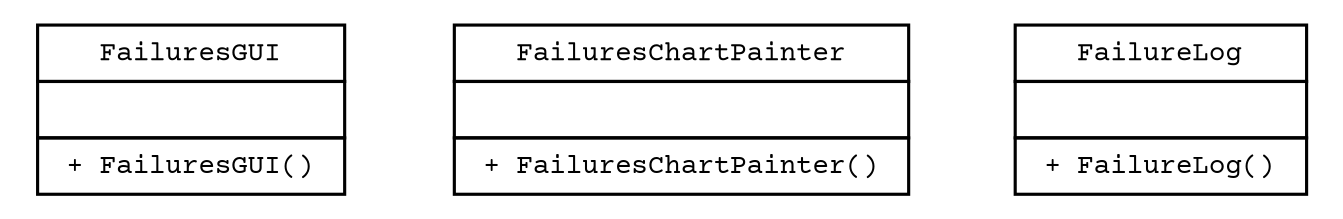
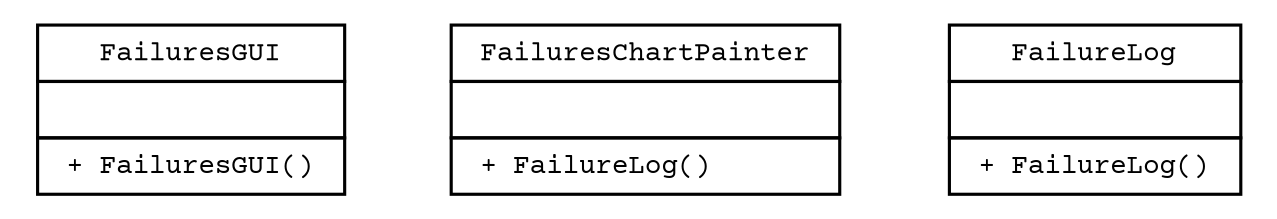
  digraph {
    nodesep=0.25
    ranksep=0.5
    fontname="Courier Prime"
    node [fontcolor=black fontname="Courier Prime" fontsize=9.0 shape=plaintext]
    n1 [label=<<table title="es.upm.dit.gsi.shanks.model.test.steppable.FailuresGUI" border="0" cellborder="1" cellspacing="0" cellpadding="2" port="p" href="./FailuresGUI.html"> 		<tr><td><table border="0" cellspacing="0" cellpadding="1"> <tr><td align="center" balign="center"> FailuresGUI </td></tr> 		</table></td></tr> 		<tr><td><table border="0" cellspacing="0" cellpadding="1"> <tr><td align="left" balign="left">  </td></tr> 		</table></td></tr> 		<tr><td><table border="0" cellspacing="0" cellpadding="1"> <tr><td align="left" balign="left"> + FailuresGUI() </td></tr> 		</table></td></tr> 		</table>>]
-   n2 [label=<<table title="es.upm.dit.gsi.shanks.model.test.steppable.FailuresChartPainter" border="0" cellborder="1" cellspacing="0" cellpadding="2" port="p" href="./FailuresChartPainter.html"> 		<tr><td><table border="0" cellspacing="0" cellpadding="1"> <tr><td align="center" balign="center"> FailuresChartPainter </td></tr> 		</table></td></tr> 		<tr><td><table border="0" cellspacing="0" cellpadding="1"> <tr><td align="left" balign="left">  </td></tr> 		</table></td></tr> 		<tr><td><table border="0" cellspacing="0" cellpadding="1"> <tr><td align="left" balign="left"> + FailuresChartPainter() </td></tr> 		</table></td></tr> 		</table>>]
+   n2 [label=<<table title="es.upm.dit.gsi.shanks.model.test.steppable.FailuresChartPainter" border="0" cellborder="1" cellspacing="0" cellpadding="2" port="p" href="./FailuresChartPainter.html"> 		<tr><td><table border="0" cellspacing="0" cellpadding="1"> <tr><td align="center" balign="center"> FailuresChartPainter </td></tr> 		</table></td></tr> 		<tr><td><table border="0" cellspacing="0" cellpadding="1"> <tr><td align="left" balign="left">  </td></tr> 		</table></td></tr> 		<tr><td><table border="0" cellspacing="0" cellpadding="1"> <tr><td align="left" balign="left"> + FailureLog() </td></tr> 		</table></td></tr> 		</table>>]
    n3 [label=<<table title="es.upm.dit.gsi.shanks.model.test.steppable.FailureLog" border="0" cellborder="1" cellspacing="0" cellpadding="2" port="p" href="./FailureLog.html"> 		<tr><td><table border="0" cellspacing="0" cellpadding="1"> <tr><td align="center" balign="center"> FailureLog </td></tr> 		</table></td></tr> 		<tr><td><table border="0" cellspacing="0" cellpadding="1"> <tr><td align="left" balign="left">  </td></tr> 		</table></td></tr> 		<tr><td><table border="0" cellspacing="0" cellpadding="1"> <tr><td align="left" balign="left"> + FailureLog() </td></tr> 		</table></td></tr> 		</table>>]
  }
